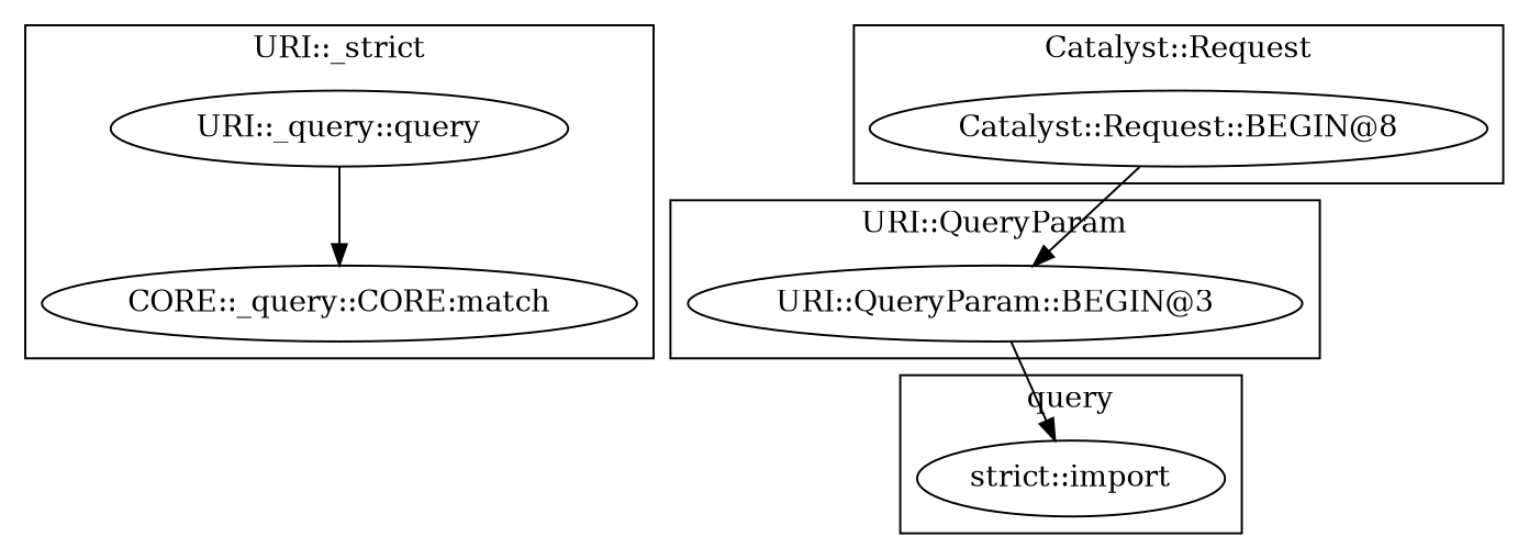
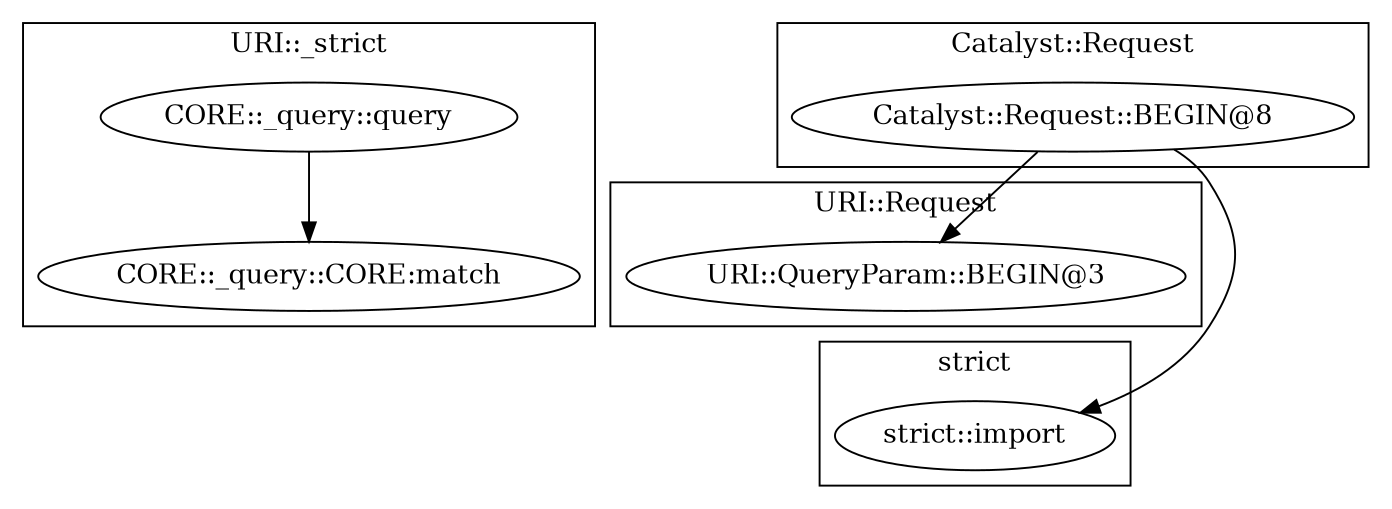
  digraph {
    n1 [label="CORE::_query::CORE:match"]
-   "URI::_query::query"
+   "URI::_query::query" [label="CORE::_query::query"]
    "Catalyst::Request::BEGIN@8"
    "URI::QueryParam::BEGIN@3"
    "strict::import"
    subgraph cluster_1 {
      label="URI::_strict"
      n1
      "URI::_query::query"
    }
    subgraph cluster_2 {
      label="Catalyst::Request"
      "Catalyst::Request::BEGIN@8"
    }
    subgraph cluster_3 {
-     label="URI::QueryParam"
+     label="URI::Request"
      "URI::QueryParam::BEGIN@3"
    }
    subgraph cluster_4 {
-     label=query
+     label="strict"
      "strict::import"
    }
    "URI::_query::query" -> n1
    "Catalyst::Request::BEGIN@8" -> "URI::QueryParam::BEGIN@3"
-   "URI::QueryParam::BEGIN@3" -> "strict::import"
+   "Catalyst::Request::BEGIN@8" -> "strict::import"
  }
